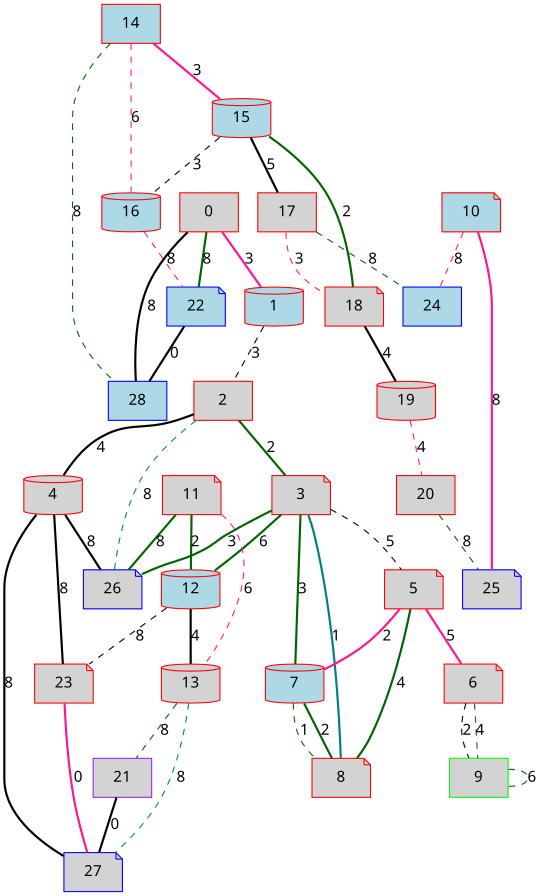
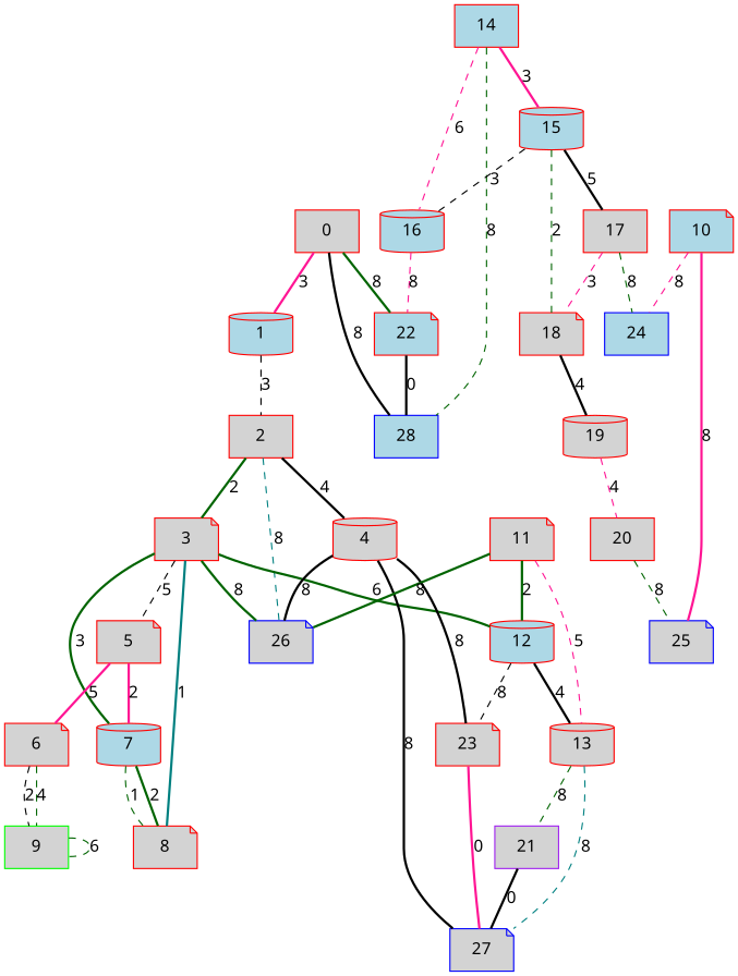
  graph {
    fontname="Noto Sans"
    node [color=red fillcolor=lightgrey fontname="Noto Sans" shape=note style=filled weight=1]
    edge [color=darkgreen fontname="Noto Sans" style=bold]
    0 [shape=box]
    1 [fillcolor=lightblue shape=cylinder]
-   22 [color=blue fillcolor=lightblue weight=3]
+   22 [fillcolor=lightblue weight=3]
    28 [color=blue fillcolor=lightblue shape=box weight=3]
    2 [shape=box]
    3
    4 [shape=cylinder]
    26 [color=blue weight=3]
    5
    7 [fillcolor=lightblue shape=cylinder]
    8
    12 [fillcolor=lightblue shape=cylinder]
    23 [weight=3]
    27 [color=blue weight=3]
    6
    9 [color=green shape=box weight=2]
    10 [fillcolor=lightblue]
    24 [color=blue fillcolor=lightblue shape=box weight=3]
    25 [color=blue weight=3]
    11
    13 [shape=cylinder]
    21 [color=purple shape=box weight=4]
    14 [fillcolor=lightblue shape=box]
    15 [fillcolor=lightblue shape=cylinder]
    16 [fillcolor=lightblue shape=cylinder]
    17 [shape=box]
    18
    19 [shape=cylinder]
    20 [shape=box]
    0 -- 1 [color=deeppink label=3]
    0 -- 22 [label=8]
    0 -- 28 [color=black label=8]
    1 -- 2 [color=black label=3 style=dashed]
    22 -- 28 [color=black label=0]
    2 -- 3 [label=2]
    2 -- 4 [color=black label=4]
    2 -- 26 [color=teal label=8 style=dashed]
-   3 -- 26 [label=3]
+   3 -- 26 [label=8]
    3 -- 5 [color=black label=5 style=dashed]
    3 -- 7 [label=3]
    3 -- 8 [color=teal label=1]
    3 -- 12 [label=6]
    4 -- 26 [color=black label=8]
    4 -- 23 [color=black label=8]
    4 -- 27 [color=black label=8]
    5 -- 7 [color=deeppink label=2]
-   5 -- 8 [label=4]
    5 -- 6 [color=deeppink label=5]
    7 -- 8 [label=2]
    7 -- 8 [label=1 style=dashed]
    12 -- 23 [color=black label=8 style=dashed]
    12 -- 13 [color=black label=4]
    23 -- 27 [color=deeppink label=0]
    6 -- 9 [color=black label=2 style=dashed]
    6 -- 9 [label=4 style=dashed]
    9 -- 9 [label=6 style=dashed]
    10 -- 24 [color=deeppink label=8 style=dashed]
    10 -- 25 [color=deeppink label=8]
    11 -- 26 [label=8]
    11 -- 12 [label=2]
-   11 -- 13 [color=deeppink label=6 style=dashed]
+   11 -- 13 [color=deeppink label=5 style=dashed]
    13 -- 27 [color=teal label=8 style=dashed]
    13 -- 21 [label=8 style=dashed]
    21 -- 27 [color=black label=0]
    14 -- 28 [label=8 style=dashed]
    14 -- 15 [color=deeppink label=3]
    14 -- 16 [color=deeppink label=6 style=dashed]
    15 -- 16 [color=black label=3 style=dashed]
    15 -- 17 [color=black label=5]
-   15 -- 18 [label=2]
+   15 -- 18 [label=2 style=dashed]
    16 -- 22 [color=deeppink label=8 style=dashed]
    17 -- 24 [label=8 style=dashed]
    17 -- 18 [color=deeppink label=3 style=dashed]
    18 -- 19 [color=black label=4]
    19 -- 20 [color=deeppink label=4 style=dashed]
    20 -- 25 [label=8 style=dashed]
  }
